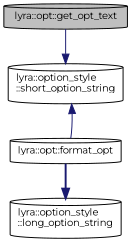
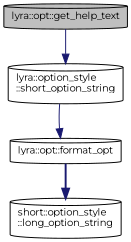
  digraph {
    fontname=Montserrat
    rankdir=TB
    node [color=black fillcolor=white fontname=Montserrat fontsize=10 shape=cylinder style=filled]
    edge [arrowhead=normal color=midnightblue fontname=Montserrat fontsize=10 labelfontname=Helvetica labelfontsize=10 style=solid]
-   n1 [fillcolor=grey75 fontcolor=black height=0.2 label="lyra::opt::get_opt_text" width=0.4]
+   n1 [fillcolor=grey75 fontcolor=black height=0.2 label="lyra::opt::get_help_text" width=0.4]
    n2 [height=0.2 label="lyra::option_style\l::short_option_string" width=0.4]
    n3 [height=0.2 label="lyra::opt::format_opt" width=0.4]
-   n4 [height=0.2 label="lyra::option_style\l::long_option_string" width=0.4]
+   n4 [height=0.2 label="short::option_style\l::long_option_string" width=0.4]
    n1 -> n2
-   n3 -> n2
+   n2 -> n3
    n3 -> n4 [style=bold]
  }
